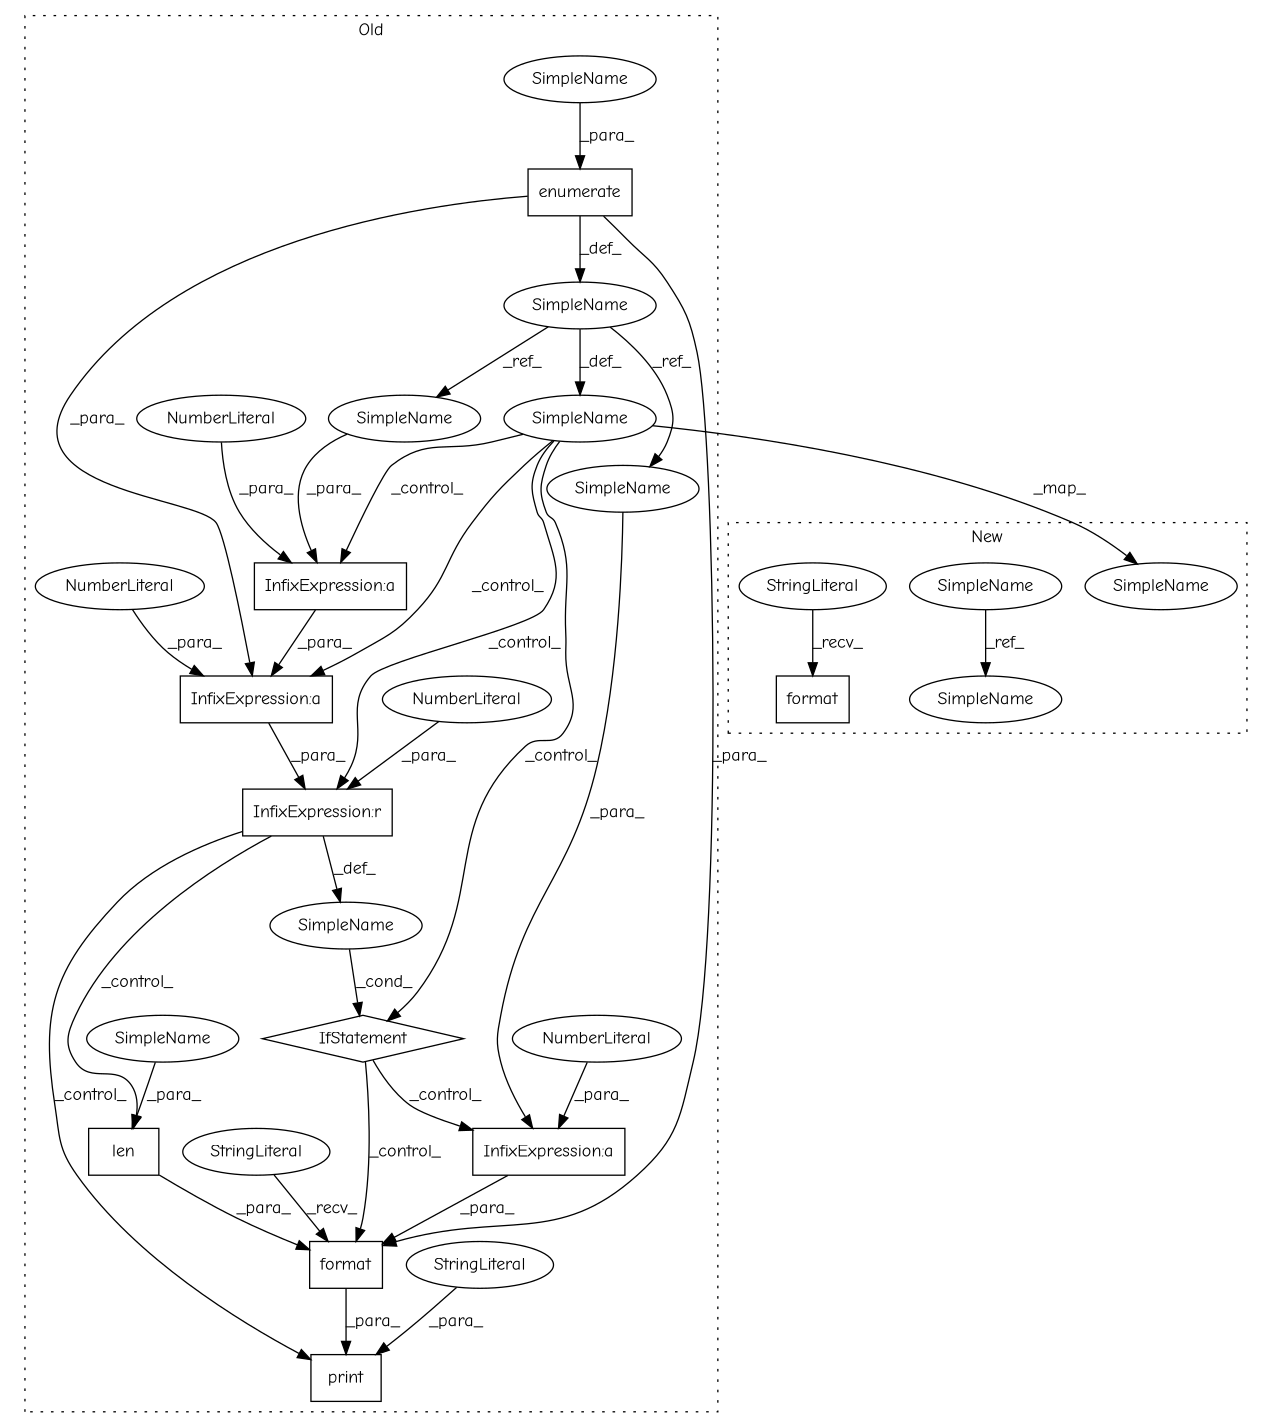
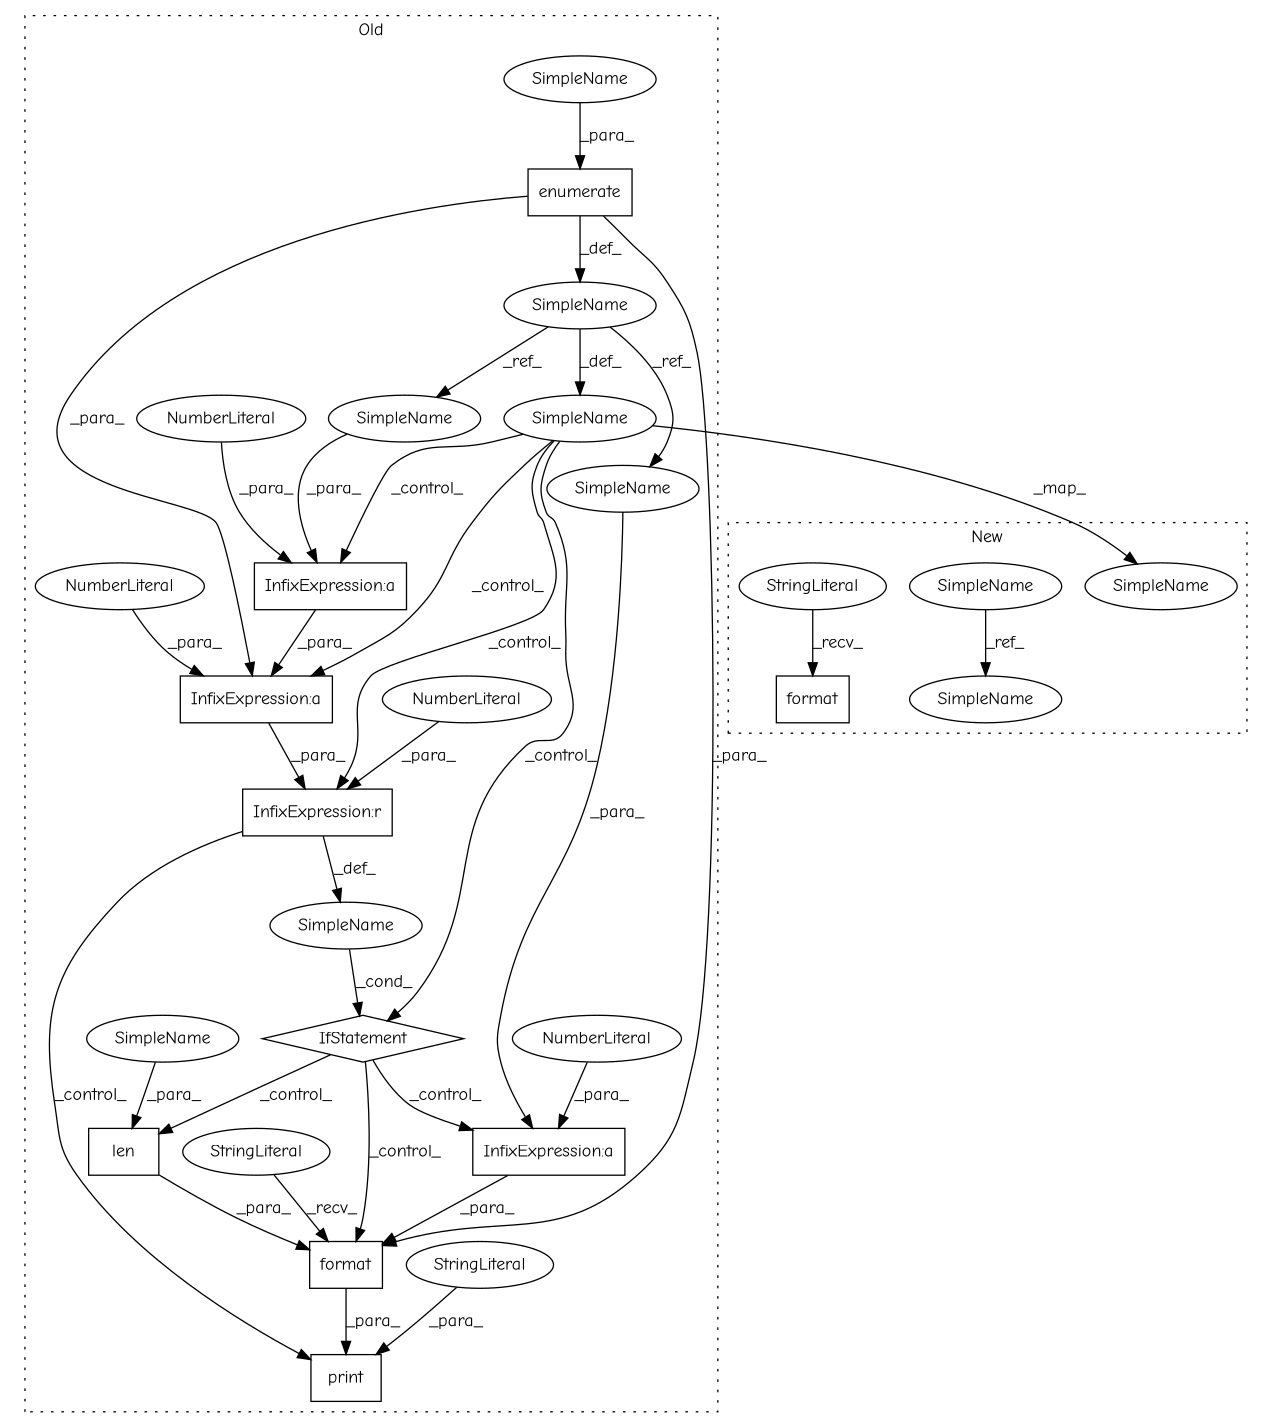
  digraph {
    fontname="Comic Neue"
    node [a=42 fontname="Comic Neue" l=3 shape=ellipse]
    edge [fontname="Comic Neue"]
    n1 [a=32 l="10,1" label=enumerate s="1464,1482" shape=box]
    n2 [a=25 l="4,2" label=IfStatement s="4662,4698" shape=diamond]
    n3 [a=27 label="InfixExpression:a" s=4681 shape=box]
    n4 [a=34 l=1 label=NumberLiteral s=4684]
    n5 [label=SimpleName l=""]
    n6 [a=32 l="6,1" label=print s="4710,4789" shape=box]
    n7 [a=27 l=4 label="InfixExpression:r" s=4693 shape=box]
    n8 [a=34 l=1 label=NumberLiteral s=4697]
    n9 [l=7 label=SimpleName s=1454]
    n10 [a=27 label="InfixExpression:a" s=4686 shape=box]
    n11 [a=27 label="InfixExpression:a" s=4765 shape=box]
    n12 [a=34 label=NumberLiteral s=4689]
    n13 [a=34 l=1 label=NumberLiteral s=4768]
    n14 [a=32 l="4,1" label=len s="4770,4782" shape=box]
    n15 [a=32 l="7,1" label=format s="4745,4783" shape=box]
    n16 [l=13 label=SimpleName s=1429]
    n17 [a=45 l=28 label=StringLiteral s=4716]
    n18 [a=45 l=4 label=StringLiteral s=4785]
    n19 [l=13 label=SimpleName s=4668]
    n20 [l=13 label=SimpleName s=4752]
    n21 [l=8 label=SimpleName s=1474]
    n22 [l=8 label=SimpleName s=4774]
    n23 [l=7 label=SimpleName s=1438]
    n24 [l=8 label=SimpleName s=1287]
    n25 [a=32 l="7,1" label=format s="1494,1510" shape=box]
    n26 [a=45 l=31 label=StringLiteral s=1462]
    n27 [l=8 label=SimpleName s=1453]
    subgraph cluster_1 {
      label=Old
      style=dotted
      n1
      n2
      n3
      n4
      n5
      n6
      n7
      n8
      n9
      n10
      n11
      n12
      n13
      n14
      n15
      n16
      n17
      n18
      n19
      n20
      n21
      n22
    }
    subgraph cluster_2 {
      label=New
      style=dotted
      n23
      n24
      n25
      n26
      n27
    }
    n1 -> n10 [label=_para_]
    n1 -> n15 [label=_para_]
    n1 -> n16 [label=_def_]
    n2 -> n11 [label=_control_]
-   n7 -> n14 [label=_control_]
+   n2 -> n14 [label=_control_]
    n2 -> n15 [label=_control_]
    n3 -> n10 [label=_para_]
    n4 -> n3 [label=_para_]
    n5 -> n2 [label=_cond_]
    n7 -> n5 [label=_def_]
    n7 -> n6 [label=_control_]
    n8 -> n7 [label=_para_]
    n9 -> n2 [label=_control_]
    n9 -> n3 [label=_control_]
    n9 -> n7 [label=_control_]
    n9 -> n10 [label=_control_]
    n9 -> n23 [label=_map_]
    n10 -> n7 [label=_para_]
    n11 -> n15 [label=_para_]
    n12 -> n10 [label=_para_]
    n13 -> n11 [label=_para_]
    n14 -> n15 [label=_para_]
    n15 -> n6 [label=_para_]
    n16 -> n9 [label=_def_]
    n16 -> n19 [label=_ref_]
    n16 -> n20 [label=_ref_]
    n17 -> n15 [label=_recv_]
    n18 -> n6 [label=_para_]
    n19 -> n3 [label=_para_]
    n20 -> n11 [label=_para_]
    n21 -> n1 [label=_para_]
    n22 -> n14 [label=_para_]
    n24 -> n27 [label=_ref_]
    n26 -> n25 [label=_recv_]
  }
